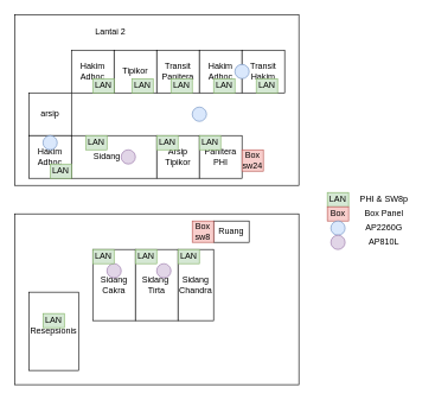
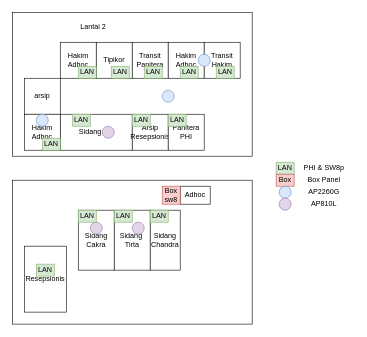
  <mxCell id="0" />
  <mxCell id="1" parent="0" />
  <mxCell id="2" value="" style="rounded=0;whiteSpace=wrap;html=1;fillColor=default;" parent="1" vertex="1"><mxGeometry x="20" y="300" width="400" height="240" as="geometry" /></mxCell>
  <mxCell id="3" value="" style="rounded=0;whiteSpace=wrap;html=1;fillColor=default;" parent="1" vertex="1"><mxGeometry x="20" y="20" width="400" height="240" as="geometry" /></mxCell>
  <mxCell id="4" value="Hakim Adhoc" style="rounded=0;whiteSpace=wrap;html=1;" parent="1" vertex="1"><mxGeometry x="100" y="70" width="60" height="60" as="geometry" /></mxCell>
  <mxCell id="5" value="Tipikor" style="rounded=0;whiteSpace=wrap;html=1;" parent="1" vertex="1"><mxGeometry x="160" y="70" width="60" height="60" as="geometry" /></mxCell>
  <mxCell id="6" value="Transit Panitera" style="rounded=0;whiteSpace=wrap;html=1;" parent="1" vertex="1"><mxGeometry x="220" y="70" width="60" height="60" as="geometry" /></mxCell>
  <mxCell id="7" value="Hakim Adhoc" style="rounded=0;whiteSpace=wrap;html=1;" parent="1" vertex="1"><mxGeometry x="280" y="70" width="60" height="60" as="geometry" /></mxCell>
  <mxCell id="8" value="Transit Hakim" style="rounded=0;whiteSpace=wrap;html=1;" parent="1" vertex="1"><mxGeometry x="340" y="70" width="60" height="60" as="geometry" /></mxCell>
  <mxCell id="9" value="arsip" style="rounded=0;whiteSpace=wrap;html=1;" parent="1" vertex="1"><mxGeometry x="40" y="130" width="60" height="60" as="geometry" /></mxCell>
  <mxCell id="10" value="Hakim Adhoc" style="rounded=0;whiteSpace=wrap;html=1;" parent="1" vertex="1"><mxGeometry x="40" y="190" width="60" height="60" as="geometry" /></mxCell>
  <mxCell id="11" value="Sidang Lt2" style="rounded=0;whiteSpace=wrap;html=1;" parent="1" vertex="1"><mxGeometry x="100" y="190" width="120" height="60" as="geometry" /></mxCell>
- <mxCell id="12" value="Arsip Tipikor" style="rounded=0;whiteSpace=wrap;html=1;" parent="1" vertex="1"><mxGeometry x="220" y="190" width="60" height="60" as="geometry" /></mxCell>
+ <mxCell id="12" value="Arsip Resepsionis" style="rounded=0;whiteSpace=wrap;html=1;" parent="1" vertex="1"><mxGeometry x="220" y="190" width="60" height="60" as="geometry" /></mxCell>
  <mxCell id="13" value="Panitera PHI" style="rounded=0;whiteSpace=wrap;html=1;" parent="1" vertex="1"><mxGeometry x="280" y="190" width="60" height="60" as="geometry" /></mxCell>
  <mxCell id="14" value="Sidang&lt;div&gt;Cakra&lt;/div&gt;" style="rounded=0;whiteSpace=wrap;html=1;" parent="1" vertex="1"><mxGeometry x="130" y="350" width="60" height="100" as="geometry" /></mxCell>
  <mxCell id="15" value="Sidang&amp;nbsp;&lt;div&gt;Tirta&lt;/div&gt;" style="rounded=0;whiteSpace=wrap;html=1;" parent="1" vertex="1"><mxGeometry x="190" y="350" width="60" height="100" as="geometry" /></mxCell>
  <mxCell id="16" value="Sidang&lt;div&gt;Chandra&lt;/div&gt;" style="rounded=0;whiteSpace=wrap;html=1;" parent="1" vertex="1"><mxGeometry x="250" y="350" width="50" height="100" as="geometry" /></mxCell>
  <mxCell id="17" value="" style="ellipse;whiteSpace=wrap;html=1;aspect=fixed;fillColor=#dae8fc;strokeColor=#6c8ebf;" parent="1" vertex="1"><mxGeometry x="330" y="90" width="20" height="20" as="geometry" /></mxCell>
  <mxCell id="18" value="" style="ellipse;whiteSpace=wrap;html=1;aspect=fixed;fillColor=#dae8fc;strokeColor=#6c8ebf;" parent="1" vertex="1"><mxGeometry x="270" y="150" width="20" height="20" as="geometry" /></mxCell>
  <mxCell id="19" value="" style="ellipse;whiteSpace=wrap;html=1;aspect=fixed;fillColor=#e1d5e7;strokeColor=#9673a6;" parent="1" vertex="1"><mxGeometry x="170" y="210" width="20" height="20" as="geometry" /></mxCell>
  <mxCell id="20" value="" style="ellipse;whiteSpace=wrap;html=1;aspect=fixed;fillColor=#dae8fc;strokeColor=#6c8ebf;" parent="1" vertex="1"><mxGeometry x="60" y="190" width="20" height="20" as="geometry" /></mxCell>
  <mxCell id="21" value="" style="ellipse;whiteSpace=wrap;html=1;aspect=fixed;fillColor=#e1d5e7;strokeColor=#9673a6;" parent="1" vertex="1"><mxGeometry x="150" y="370" width="20" height="20" as="geometry" /></mxCell>
  <mxCell id="22" value="" style="ellipse;whiteSpace=wrap;html=1;aspect=fixed;fillColor=#e1d5e7;strokeColor=#9673a6;" parent="1" vertex="1"><mxGeometry x="220" y="370" width="20" height="20" as="geometry" /></mxCell>
  <mxCell id="23" value="Resepsionis" style="rounded=0;whiteSpace=wrap;html=1;" parent="1" vertex="1"><mxGeometry x="40" y="410" width="70" height="110" as="geometry" /></mxCell>
- <mxCell id="24" value="Box&lt;div&gt;sw24&lt;/div&gt;" style="rounded=0;whiteSpace=wrap;html=1;fillColor=#f8cecc;strokeColor=#b85450;" parent="1" vertex="1"><mxGeometry x="340" y="210" width="30" height="30" as="geometry" /></mxCell>
  <mxCell id="25" value="LAN" style="rounded=0;whiteSpace=wrap;html=1;fillColor=#d5e8d4;strokeColor=#82b366;" parent="1" vertex="1"><mxGeometry x="70" y="230" width="30" height="20" as="geometry" /></mxCell>
  <mxCell id="26" value="LAN" style="rounded=0;whiteSpace=wrap;html=1;fillColor=#d5e8d4;strokeColor=#82b366;" parent="1" vertex="1"><mxGeometry x="130" y="110" width="30" height="20" as="geometry" /></mxCell>
  <mxCell id="27" value="LAN" style="rounded=0;whiteSpace=wrap;html=1;fillColor=#d5e8d4;strokeColor=#82b366;" parent="1" vertex="1"><mxGeometry x="60" y="440" width="30" height="20" as="geometry" /></mxCell>
  <mxCell id="28" value="LAN" style="rounded=0;whiteSpace=wrap;html=1;fillColor=#d5e8d4;strokeColor=#82b366;" parent="1" vertex="1"><mxGeometry x="190" y="350" width="30" height="20" as="geometry" /></mxCell>
  <mxCell id="29" value="LAN" style="rounded=0;whiteSpace=wrap;html=1;fillColor=#d5e8d4;strokeColor=#82b366;" parent="1" vertex="1"><mxGeometry x="280" y="190" width="30" height="20" as="geometry" /></mxCell>
  <mxCell id="30" value="LAN" style="rounded=0;whiteSpace=wrap;html=1;fillColor=#d5e8d4;strokeColor=#82b366;" parent="1" vertex="1"><mxGeometry x="360" y="110" width="30" height="20" as="geometry" /></mxCell>
  <mxCell id="31" value="LAN" style="rounded=0;whiteSpace=wrap;html=1;fillColor=#d5e8d4;strokeColor=#82b366;" parent="1" vertex="1"><mxGeometry x="250" y="350" width="30" height="20" as="geometry" /></mxCell>
  <mxCell id="32" value="LAN" style="rounded=0;whiteSpace=wrap;html=1;fillColor=#d5e8d4;strokeColor=#82b366;" parent="1" vertex="1"><mxGeometry x="220" y="190" width="30" height="20" as="geometry" /></mxCell>
  <mxCell id="33" value="LAN" style="rounded=0;whiteSpace=wrap;html=1;fillColor=#d5e8d4;strokeColor=#82b366;" parent="1" vertex="1"><mxGeometry x="300" y="110" width="30" height="20" as="geometry" /></mxCell>
  <mxCell id="34" value="LAN" style="rounded=0;whiteSpace=wrap;html=1;fillColor=#d5e8d4;strokeColor=#82b366;" parent="1" vertex="1"><mxGeometry x="240" y="110" width="30" height="20" as="geometry" /></mxCell>
  <mxCell id="35" value="LAN" style="rounded=0;whiteSpace=wrap;html=1;fillColor=#d5e8d4;strokeColor=#82b366;" parent="1" vertex="1"><mxGeometry x="130" y="350" width="30" height="20" as="geometry" /></mxCell>
  <mxCell id="36" value="LAN" style="rounded=0;whiteSpace=wrap;html=1;fillColor=#d5e8d4;strokeColor=#82b366;" parent="1" vertex="1"><mxGeometry x="120" y="190" width="30" height="20" as="geometry" /></mxCell>
  <mxCell id="37" value="LAN" style="rounded=0;whiteSpace=wrap;html=1;fillColor=#d5e8d4;strokeColor=#82b366;" parent="1" vertex="1"><mxGeometry x="185" y="110" width="30" height="20" as="geometry" /></mxCell>
  <mxCell id="38" value="Lantai 2" style="text;html=1;align=center;verticalAlign=middle;whiteSpace=wrap;rounded=0;" parent="1" vertex="1"><mxGeometry x="125" y="30" width="60" height="30" as="geometry" /></mxCell>
- <mxCell id="39" value="Ruang" style="rounded=0;whiteSpace=wrap;html=1;" parent="1" vertex="1"><mxGeometry x="300" y="310" width="50" height="30" as="geometry" /></mxCell>
+ <mxCell id="39" value="Adhoc" style="rounded=0;whiteSpace=wrap;html=1;" parent="1" vertex="1"><mxGeometry x="300" y="310" width="50" height="30" as="geometry" /></mxCell>
  <mxCell id="40" value="Box&lt;div&gt;sw8&lt;/div&gt;" style="rounded=0;whiteSpace=wrap;html=1;fillColor=#f8cecc;strokeColor=#b85450;" parent="1" vertex="1"><mxGeometry x="270" y="310" width="30" height="30" as="geometry" /></mxCell>
  <mxCell id="41" value="LAN" style="rounded=0;whiteSpace=wrap;html=1;fillColor=#d5e8d4;strokeColor=#82b366;" vertex="1" parent="1"><mxGeometry x="460" y="270" width="30" height="20" as="geometry" /></mxCell>
  <mxCell id="42" value="Box" style="rounded=0;whiteSpace=wrap;html=1;fillColor=#f8cecc;strokeColor=#b85450;" vertex="1" parent="1"><mxGeometry x="460" y="290" width="30" height="20" as="geometry" /></mxCell>
  <mxCell id="43" value="PHI &amp;amp; SW8p" style="text;html=1;align=center;verticalAlign=middle;whiteSpace=wrap;rounded=0;" vertex="1" parent="1"><mxGeometry x="490" y="270" width="100" height="20" as="geometry" /></mxCell>
  <mxCell id="44" value="Box Panel" style="text;html=1;align=center;verticalAlign=middle;whiteSpace=wrap;rounded=0;" vertex="1" parent="1"><mxGeometry x="490" y="290" width="100" height="20" as="geometry" /></mxCell>
  <mxCell id="45" value="" style="ellipse;whiteSpace=wrap;html=1;aspect=fixed;fillColor=#dae8fc;strokeColor=#6c8ebf;" vertex="1" parent="1"><mxGeometry x="465" y="310" width="20" height="20" as="geometry" /></mxCell>
  <mxCell id="46" value="" style="ellipse;whiteSpace=wrap;html=1;aspect=fixed;fillColor=#e1d5e7;strokeColor=#9673a6;" vertex="1" parent="1"><mxGeometry x="465" y="330" width="20" height="20" as="geometry" /></mxCell>
  <mxCell id="47" value="AP2260G" style="text;html=1;align=center;verticalAlign=middle;whiteSpace=wrap;rounded=0;" vertex="1" parent="1"><mxGeometry x="490" y="310" width="100" height="20" as="geometry" /></mxCell>
  <mxCell id="48" value="AP810L" style="text;html=1;align=center;verticalAlign=middle;whiteSpace=wrap;rounded=0;" vertex="1" parent="1"><mxGeometry x="490" y="330" width="100" height="20" as="geometry" /></mxCell>
